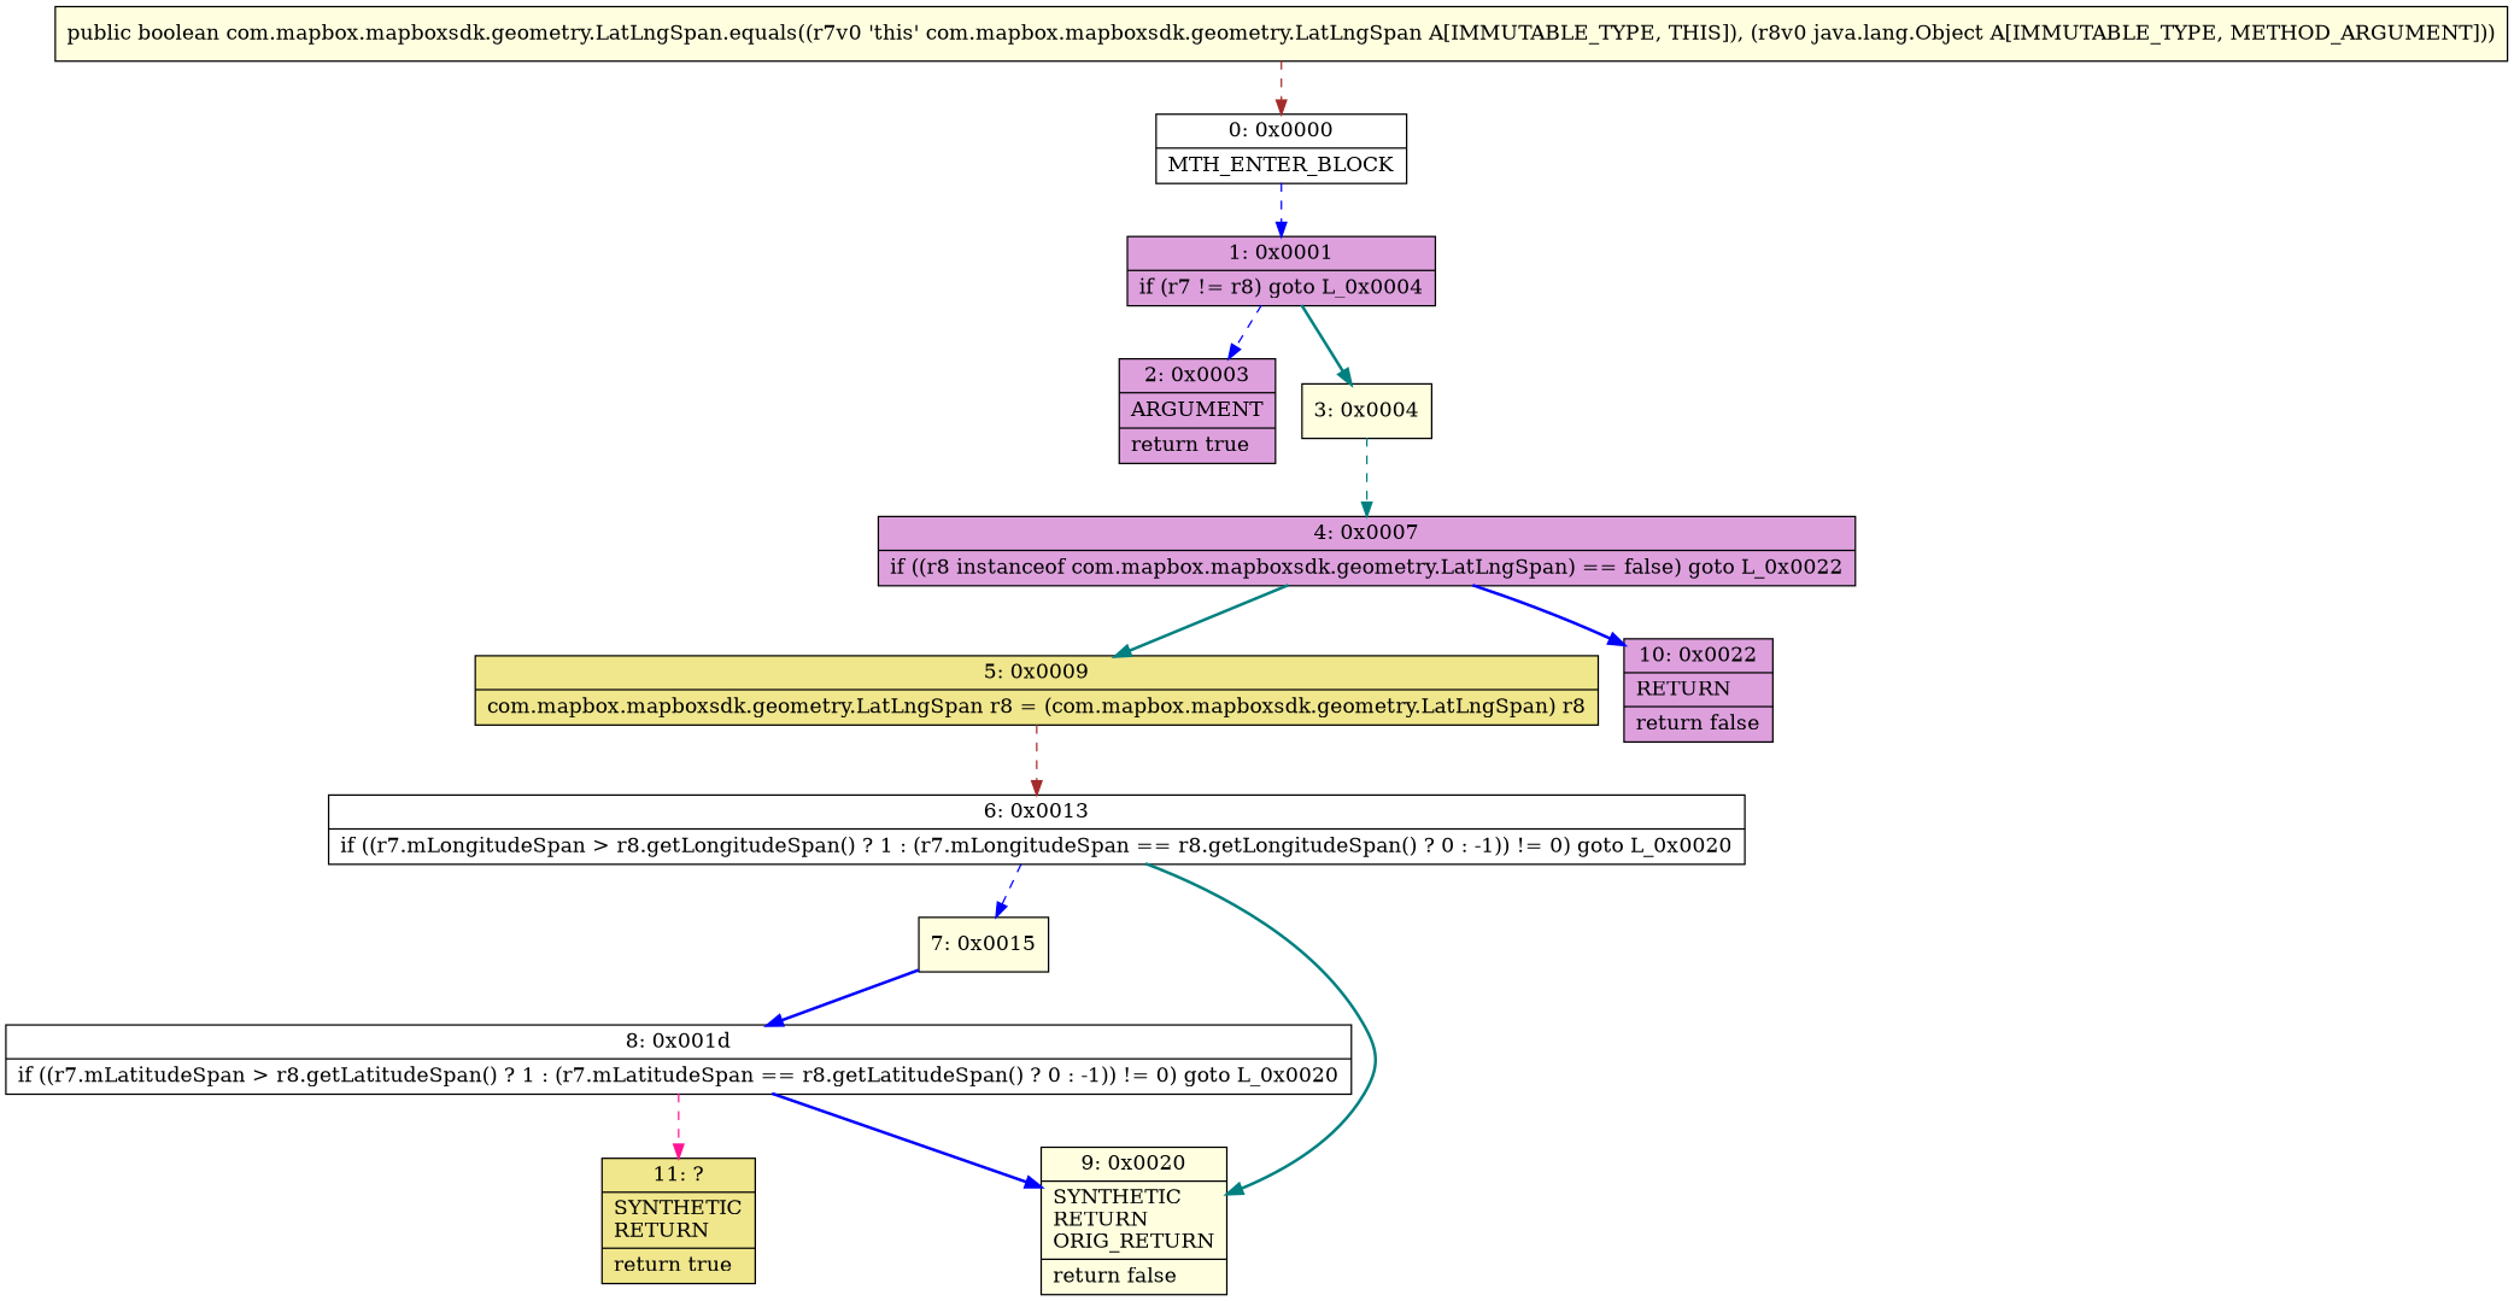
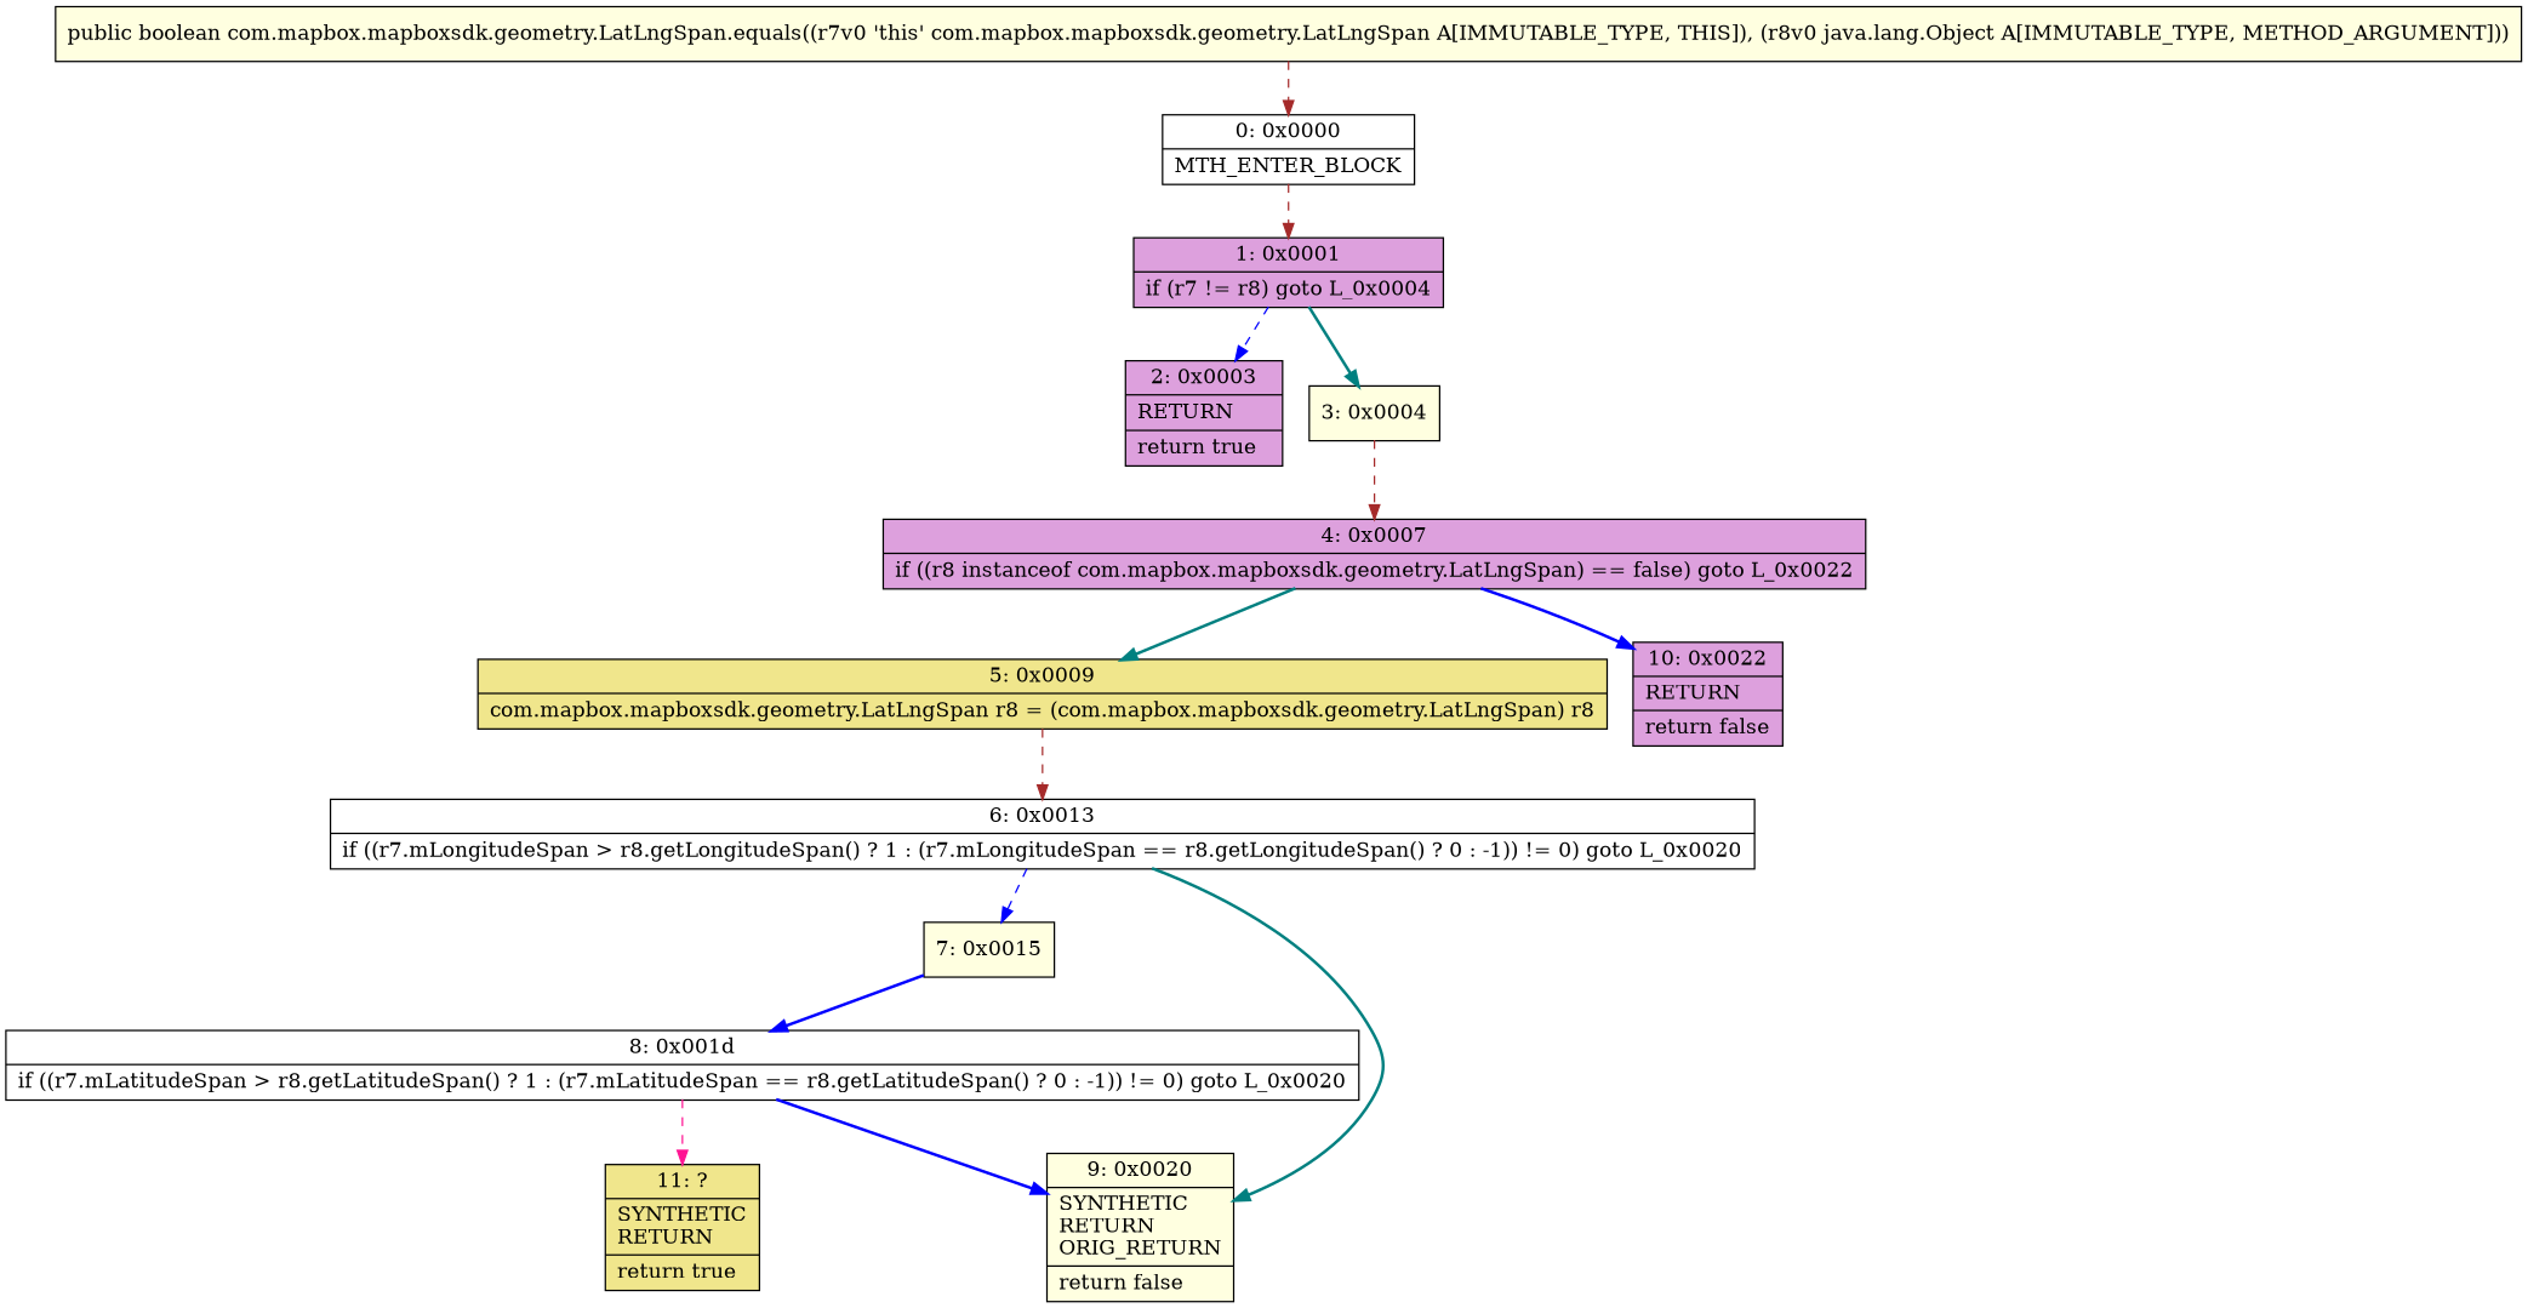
  digraph {
    node [fillcolor=plum shape=record style=filled]
    edge [color=blue style=dashed]
    n1 [fillcolor=white label="{0\:\ 0x0000|MTH_ENTER_BLOCK\l}"]
    n2 [label="{1\:\ 0x0001|if (r7 != r8) goto L_0x0004\l}"]
-   n3 [label="{2\:\ 0x0003|ARGUMENT\l|return true\l}"]
+   n3 [label="{2\:\ 0x0003|RETURN\l|return true\l}"]
    n4 [fillcolor=lightyellow label="{3\:\ 0x0004}"]
    n5 [label="{4\:\ 0x0007|if ((r8 instanceof com.mapbox.mapboxsdk.geometry.LatLngSpan) == false) goto L_0x0022\l}"]
    n6 [fillcolor=khaki label="{5\:\ 0x0009|com.mapbox.mapboxsdk.geometry.LatLngSpan r8 = (com.mapbox.mapboxsdk.geometry.LatLngSpan) r8\l}"]
    n7 [label="{10\:\ 0x0022|RETURN\l|return false\l}"]
    n8 [fillcolor=white label="{6\:\ 0x0013|if ((r7.mLongitudeSpan \> r8.getLongitudeSpan() ? 1 : (r7.mLongitudeSpan == r8.getLongitudeSpan() ? 0 : \-1)) != 0) goto L_0x0020\l}"]
    n9 [fillcolor=lightyellow label="{7\:\ 0x0015}"]
    n10 [fillcolor=lightyellow label="{9\:\ 0x0020|SYNTHETIC\lRETURN\lORIG_RETURN\l|return false\l}"]
    n11 [fillcolor=white label="{8\:\ 0x001d|if ((r7.mLatitudeSpan \> r8.getLatitudeSpan() ? 1 : (r7.mLatitudeSpan == r8.getLatitudeSpan() ? 0 : \-1)) != 0) goto L_0x0020\l}"]
    n12 [fillcolor=khaki label="{11\:\ ?|SYNTHETIC\lRETURN\l|return true\l}"]
    n13 [fillcolor=lightyellow label="{public boolean com.mapbox.mapboxsdk.geometry.LatLngSpan.equals((r7v0 'this' com.mapbox.mapboxsdk.geometry.LatLngSpan A[IMMUTABLE_TYPE, THIS]), (r8v0 java.lang.Object A[IMMUTABLE_TYPE, METHOD_ARGUMENT])) }"]
-   n1 -> n2
+   n1 -> n2 [color=brown]
    n2 -> n3
    n2 -> n4 [color=teal style=bold]
-   n4 -> n5 [color=teal]
+   n4 -> n5 [color=brown]
    n5 -> n6 [color=teal style=bold]
    n5 -> n7 [style=bold]
    n6 -> n8 [color=brown]
    n8 -> n9
    n8 -> n10 [color=teal style=bold]
    n9 -> n11 [style=bold]
    n11 -> n10 [style=bold]
    n11 -> n12 [color=deeppink]
    n13 -> n1 [color=brown]
  }
